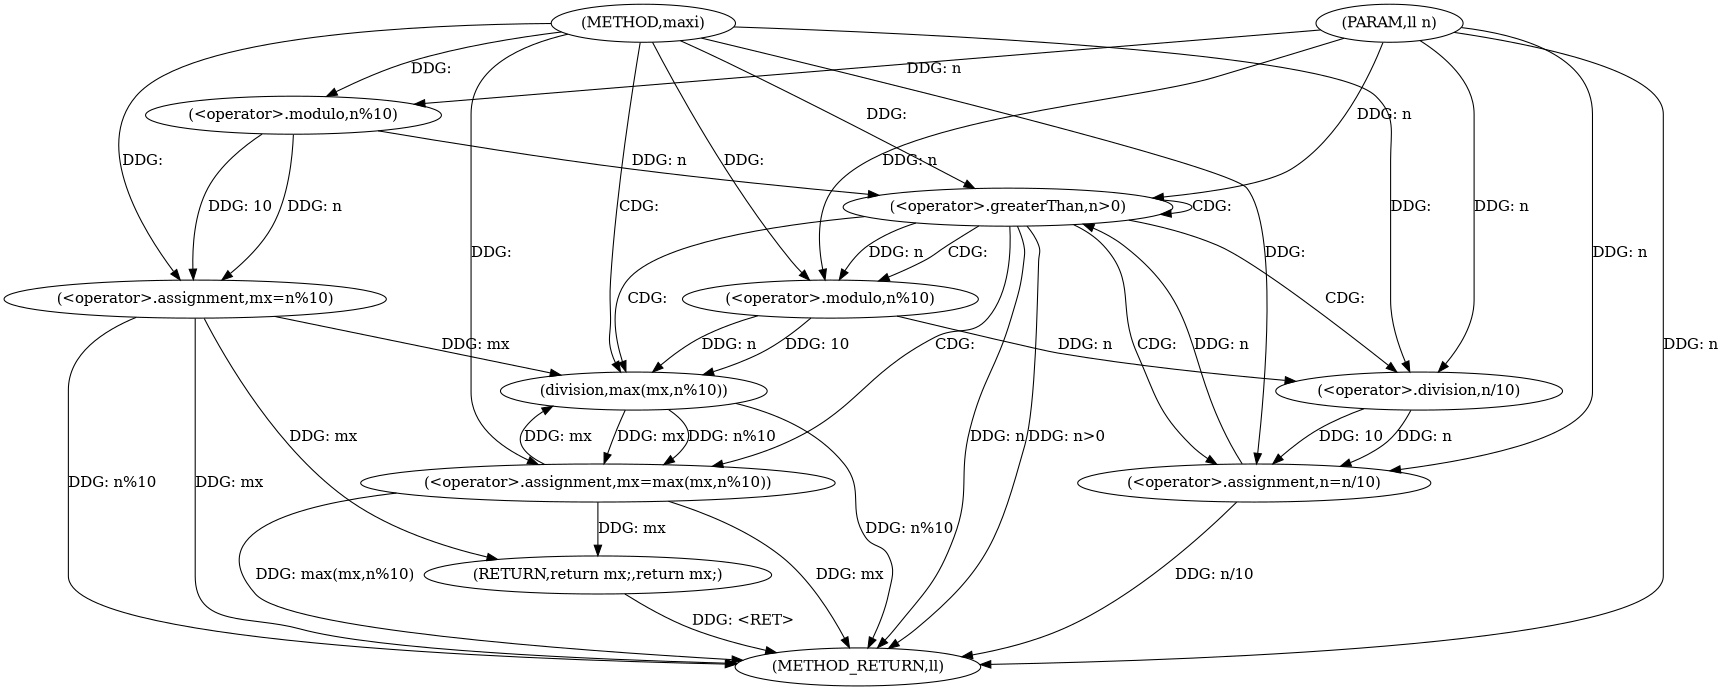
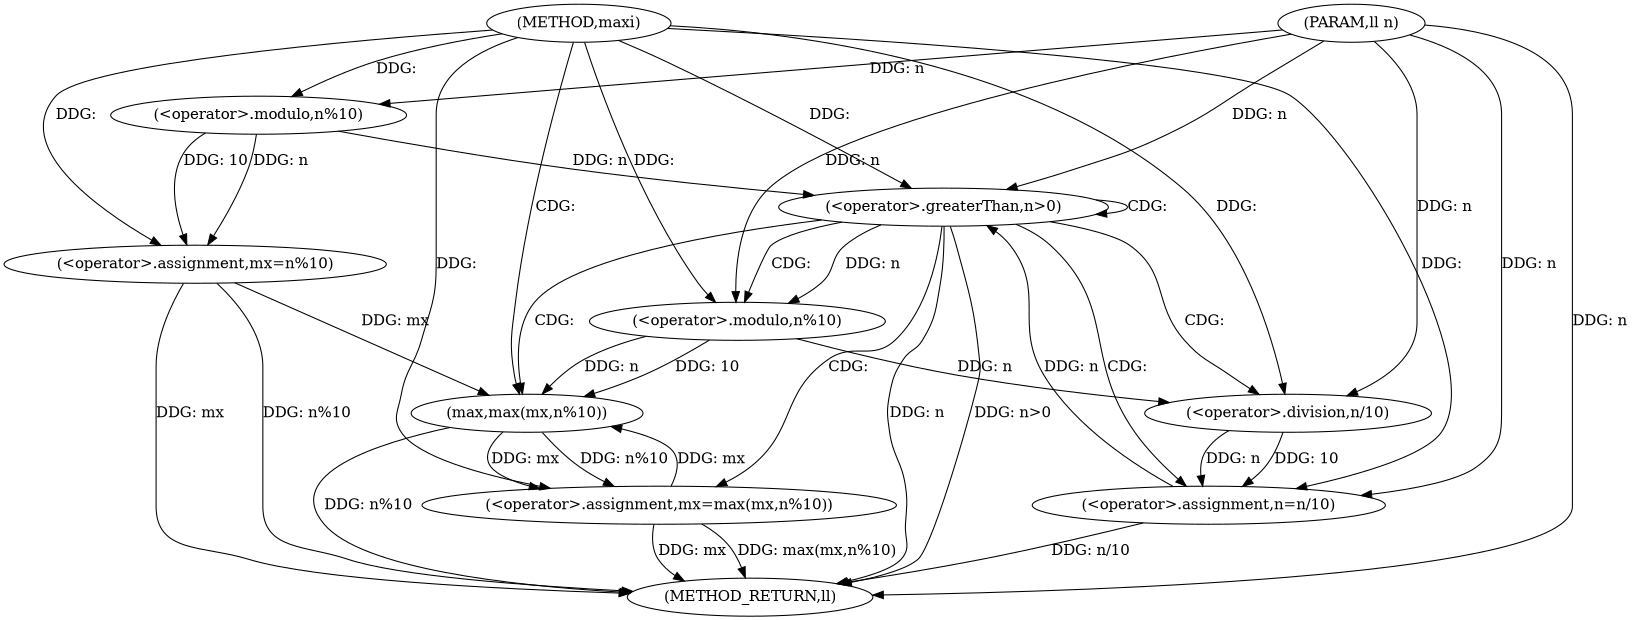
  digraph {
    n1 [label="(METHOD,maxi)"]
    n2 [label="(<operator>.assignment,mx=n%10)"]
    n3 [label="(<operator>.greaterThan,n>0)"]
    n4 [label="(<operator>.modulo,n%10)"]
    n5 [label="(<operator>.assignment,mx=max(mx,n%10))"]
    n6 [label="(<operator>.assignment,n=n/10)"]
-   n7 [label="(division,max(mx,n%10))"]
+   n7 [label="(max,max(mx,n%10))"]
    n8 [label="(<operator>.division,n/10)"]
    n9 [label="(<operator>.modulo,n%10)"]
    n10 [label="(PARAM,ll n)"]
    n11 [label="(METHOD_RETURN,ll)"]
-   n12 [label="(RETURN,return mx;,return mx;)"]
    n1 -> n2 [label="DDG: "]
    n1 -> n3 [label="DDG: "]
    n1 -> n4 [label="DDG: "]
    n1 -> n5 [label="DDG: "]
    n1 -> n6 [label="DDG: "]
    n1 -> n7 [label="CDG: "]
    n1 -> n8 [label="DDG: "]
    n1 -> n9 [label="DDG: "]
    n2 -> n7 [label="DDG: mx"]
    n2 -> n11 [label="DDG: mx"]
    n2 -> n11 [label="DDG: n%10"]
-   n2 -> n12 [label="DDG: mx"]
    n3 -> n3 [label="CDG: "]
    n3 -> n5 [label="CDG: "]
    n3 -> n6 [label="CDG: "]
    n3 -> n7 [label="CDG: "]
    n3 -> n8 [label="CDG: "]
    n3 -> n9 [label="DDG: n"]
    n3 -> n9 [label="CDG: "]
    n3 -> n11 [label="DDG: n"]
    n3 -> n11 [label="DDG: n>0"]
    n4 -> n2 [label="DDG: 10"]
    n4 -> n2 [label="DDG: n"]
    n4 -> n3 [label="DDG: n"]
    n5 -> n7 [label="DDG: mx"]
    n5 -> n11 [label="DDG: mx"]
    n5 -> n11 [label="DDG: max(mx,n%10)"]
-   n5 -> n12 [label="DDG: mx"]
    n6 -> n3 [label="DDG: n"]
    n6 -> n11 [label="DDG: n/10"]
    n7 -> n5 [label="DDG: mx"]
    n7 -> n5 [label="DDG: n%10"]
    n7 -> n11 [label="DDG: n%10"]
    n8 -> n6 [label="DDG: 10"]
    n8 -> n6 [label="DDG: n"]
    n9 -> n7 [label="DDG: 10"]
    n9 -> n7 [label="DDG: n"]
    n9 -> n8 [label="DDG: n"]
    n10 -> n3 [label="DDG: n"]
    n10 -> n4 [label="DDG: n"]
    n10 -> n6 [label="DDG: n"]
    n10 -> n8 [label="DDG: n"]
    n10 -> n9 [label="DDG: n"]
    n10 -> n11 [label="DDG: n"]
-   n12 -> n11 [label="DDG: <RET>"]
  }
